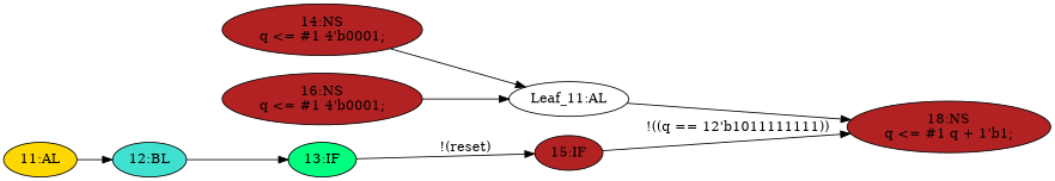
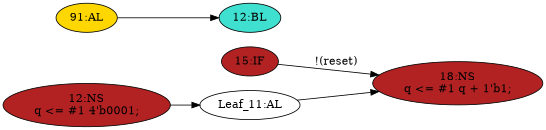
  strict digraph {
    rankdir=LR
    node [fillcolor=firebrick statements="[]" style=filled typ=NonblockingSubstitution]
    edge [cond="[]" lineno=None]
-   n1 [ast="<pyverilog.vparser.ast.IfStatement object at 0x7f7c0c799c90>" fillcolor=springgreen label="13:IF" typ=IfStatement]
    n2 [ast="<pyverilog.vparser.ast.IfStatement object at 0x7f7c0c799d10>" label="15:IF" typ=IfStatement]
    n3 [ast="<pyverilog.vparser.ast.NonblockingSubstitution object at 0x7f7c0c799890>" label="18:NS\nq <= #1 q + 1'b1;" statements="[<pyverilog.vparser.ast.NonblockingSubstitution object at 0x7f7c0c799890>]"]
-   n4 [ast="<pyverilog.vparser.ast.NonblockingSubstitution object at 0x7f7c0c799e90>" label="14:NS\nq <= #1 4'b0001;" statements="[<pyverilog.vparser.ast.NonblockingSubstitution object at 0x7f7c0c799e90>]"]
+   n4 [ast="<pyverilog.vparser.ast.NonblockingSubstitution object at 0x7f7c0c799e90>" label="12:NS\nq <= #1 4'b0001;" statements="[<pyverilog.vparser.ast.NonblockingSubstitution object at 0x7f7c0c799e90>]"]
    n5 [def_var="['q']" label="Leaf_11:AL" fillcolor="" statements="" style="" typ=""]
-   n6 [ast="<pyverilog.vparser.ast.NonblockingSubstitution object at 0x7f7c0c799550>" label="16:NS\nq <= #1 4'b0001;" statements="[<pyverilog.vparser.ast.NonblockingSubstitution object at 0x7f7c0c799550>]"]
    n7 [ast="<pyverilog.vparser.ast.Block object at 0x7f7c0c799c50>" fillcolor=turquoise label="12:BL" typ=Block]
-   n8 [ast="<pyverilog.vparser.ast.Always object at 0x7f7c0c799ad0>" clk_sens=True fillcolor=gold label="11:AL" sens="['clk', 'reset']" typ=Always use_var="['reset', 'q']"]
-   n1 -> n2 [cond="['reset']" label="!(reset)" lineno=13]
-   n2 -> n3 [cond="['q']" label="!((q == 12'b1011111111))" lineno=15]
+   n8 [ast="<pyverilog.vparser.ast.Always object at 0x7f7c0c799ad0>" clk_sens=True fillcolor=gold label="91:AL" sens="['clk', 'reset']" typ=Always use_var="['reset', 'q']"]
+   n2 -> n3 [cond="['q']" label="!(reset)" lineno=15]
    n4 -> n5
    n5 -> n3
-   n6 -> n5
-   n7 -> n1
    n8 -> n7
  }
